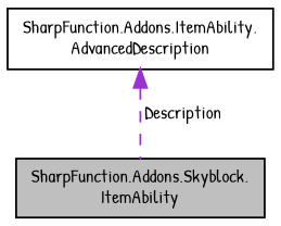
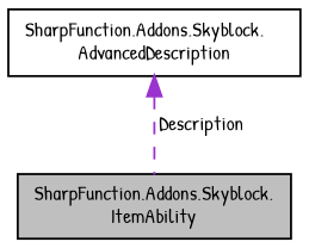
  digraph {
    fontname="Patrick Hand"
    node [color=black fontname="Patrick Hand" fontsize=10 shape=record style=filled]
    n1 [fillcolor=grey75 fontcolor=black height=0.2 label="SharpFunction.Addons.Skyblock.\lItemAbility" width=0.4]
-   n2 [fillcolor=white height=0.2 label="SharpFunction.Addons.ItemAbility.\lAdvancedDescription" width=0.4]
+   n2 [fillcolor=white height=0.2 label="SharpFunction.Addons.Skyblock.\lAdvancedDescription" width=0.4]
    n2 -> n1 [color=darkorchid3 dir=back fontname="Patrick Hand" fontsize=10 label=" Description" labelfontname=Helvetica labelfontsize=10 style=dashed]
  }
